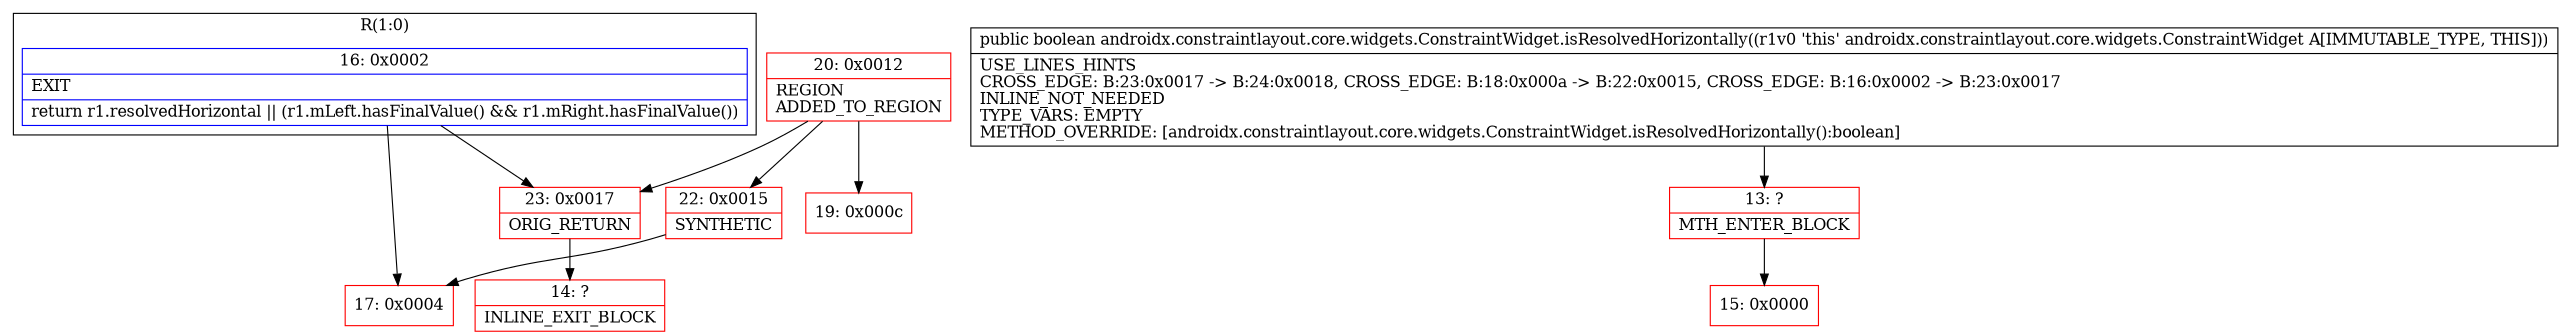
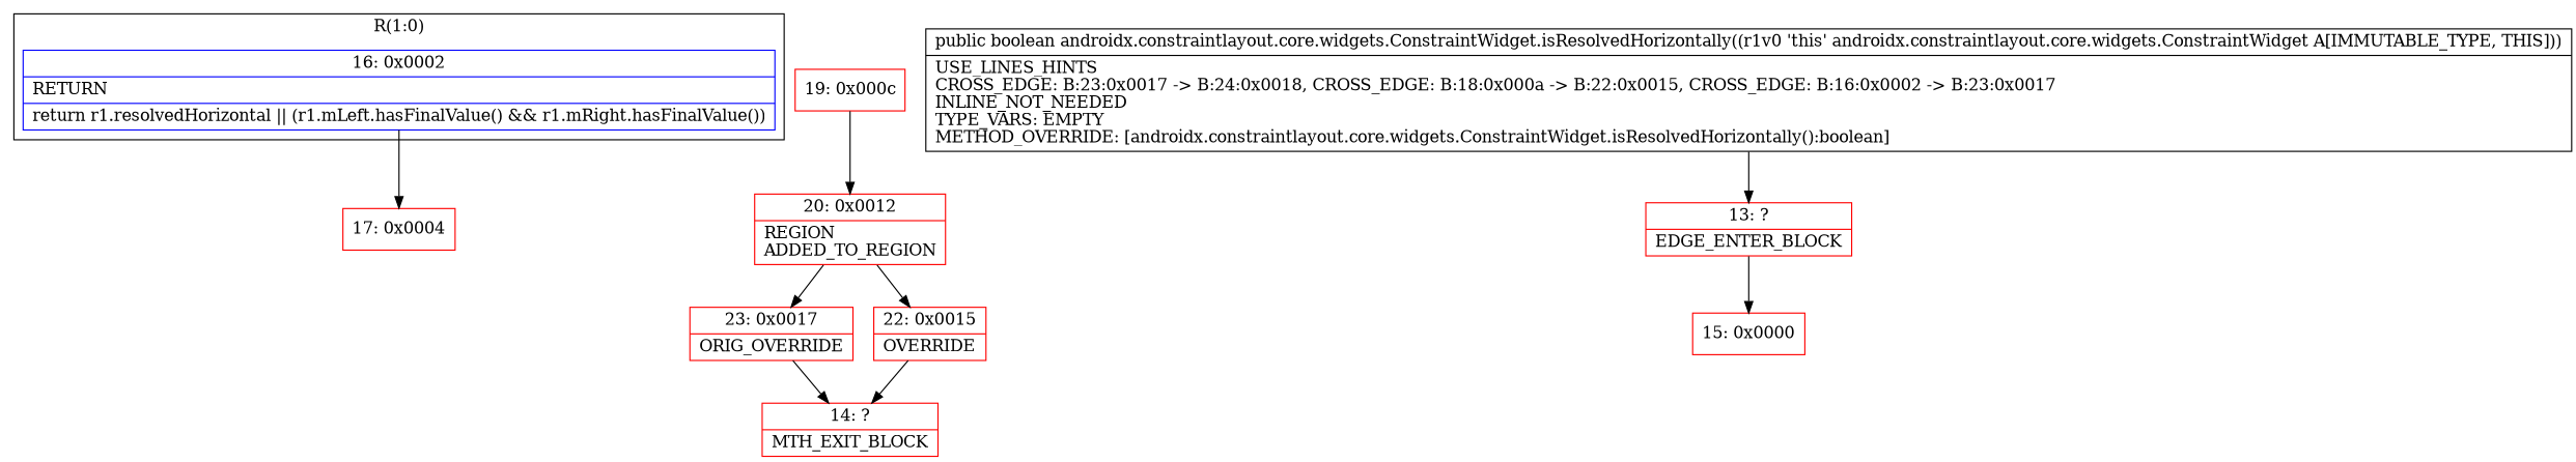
  digraph {
    fontname="DejaVu Serif"
    node [color=red fontname="DejaVu Serif" shape=record]
    edge [fontname="DejaVu Serif"]
-   n1 [color=blue label="{16\:\ 0x0002|EXIT\l|return r1.resolvedHorizontal \|\| (r1.mLeft.hasFinalValue() && r1.mRight.hasFinalValue())\l}"]
+   n1 [color=blue label="{16\:\ 0x0002|RETURN\l|return r1.resolvedHorizontal \|\| (r1.mLeft.hasFinalValue() && r1.mRight.hasFinalValue())\l}"]
    n2 [label="{17\:\ 0x0004}"]
-   n3 [label="{23\:\ 0x0017|ORIG_RETURN\l}"]
-   n4 [label="{14\:\ ?|INLINE_EXIT_BLOCK\l}"]
-   n5 [label="{13\:\ ?|MTH_ENTER_BLOCK\l}"]
+   n3 [label="{23\:\ 0x0017|ORIG_OVERRIDE\l}"]
+   n4 [label="{14\:\ ?|MTH_EXIT_BLOCK\l}"]
+   n5 [label="{13\:\ ?|EDGE_ENTER_BLOCK\l}"]
    n6 [label="{15\:\ 0x0000}"]
    n7 [label="{19\:\ 0x000c}"]
    n8 [label="{20\:\ 0x0012|REGION\lADDED_TO_REGION\l}"]
-   n9 [label="{22\:\ 0x0015|SYNTHETIC\l}"]
+   n9 [label="{22\:\ 0x0015|OVERRIDE\l}"]
    n10 [label="{public boolean androidx.constraintlayout.core.widgets.ConstraintWidget.isResolvedHorizontally((r1v0 'this' androidx.constraintlayout.core.widgets.ConstraintWidget A[IMMUTABLE_TYPE, THIS]))  | USE_LINES_HINTS\lCROSS_EDGE: B:23:0x0017 \-\> B:24:0x0018, CROSS_EDGE: B:18:0x000a \-\> B:22:0x0015, CROSS_EDGE: B:16:0x0002 \-\> B:23:0x0017\lINLINE_NOT_NEEDED\lTYPE_VARS: EMPTY\lMETHOD_OVERRIDE: [androidx.constraintlayout.core.widgets.ConstraintWidget.isResolvedHorizontally():boolean]\l}" color=""]
    subgraph cluster_1 {
      label="R(1:0)"
      n1
    }
    n1 -> n2
-   n1 -> n3
    n3 -> n4
    n5 -> n6
-   n8 -> n7
+   n7 -> n8
    n8 -> n3
    n8 -> n9
-   n9 -> n2
+   n9 -> n4
    n10 -> n5
  }
